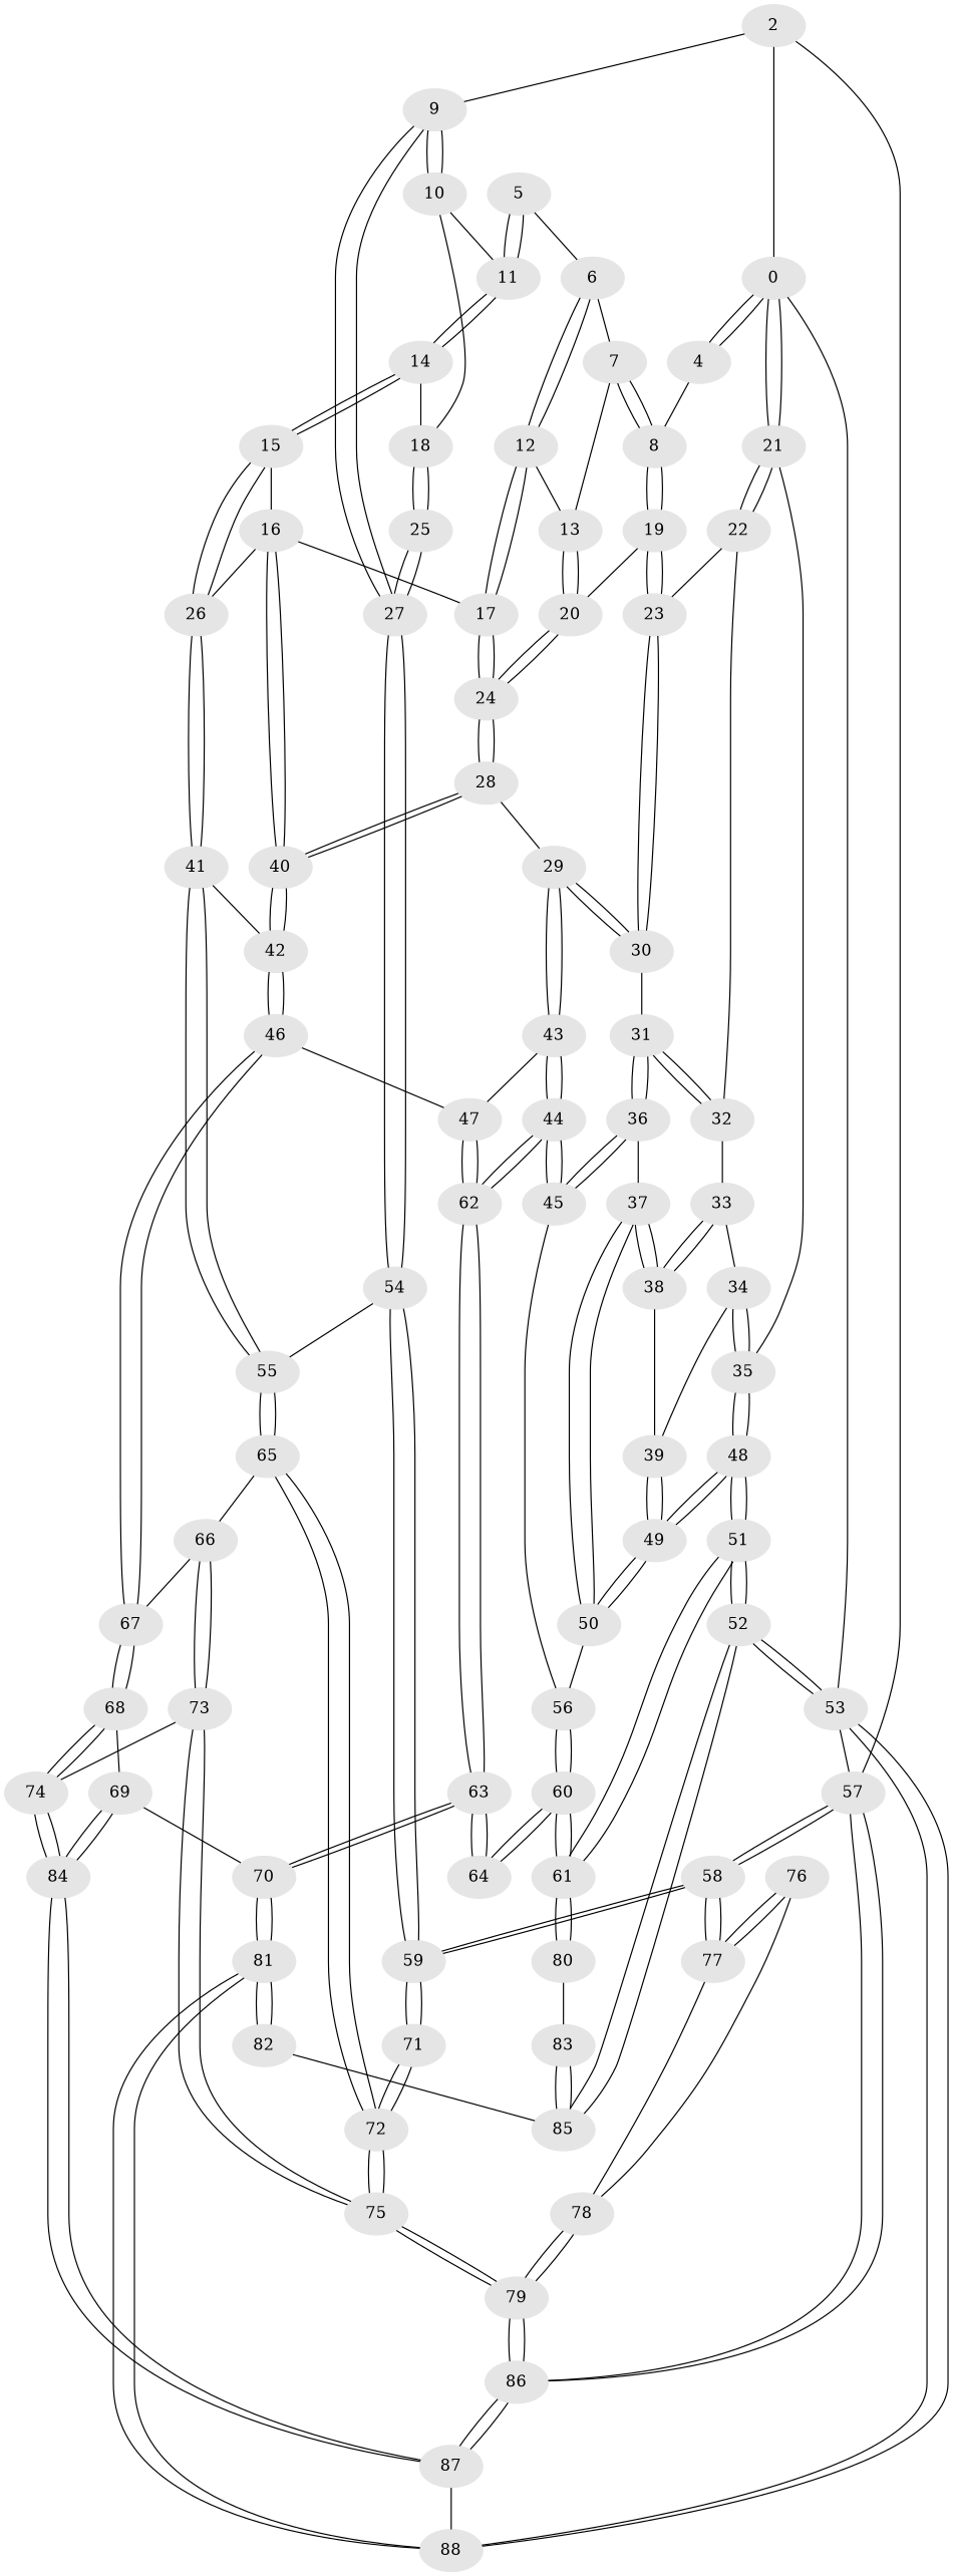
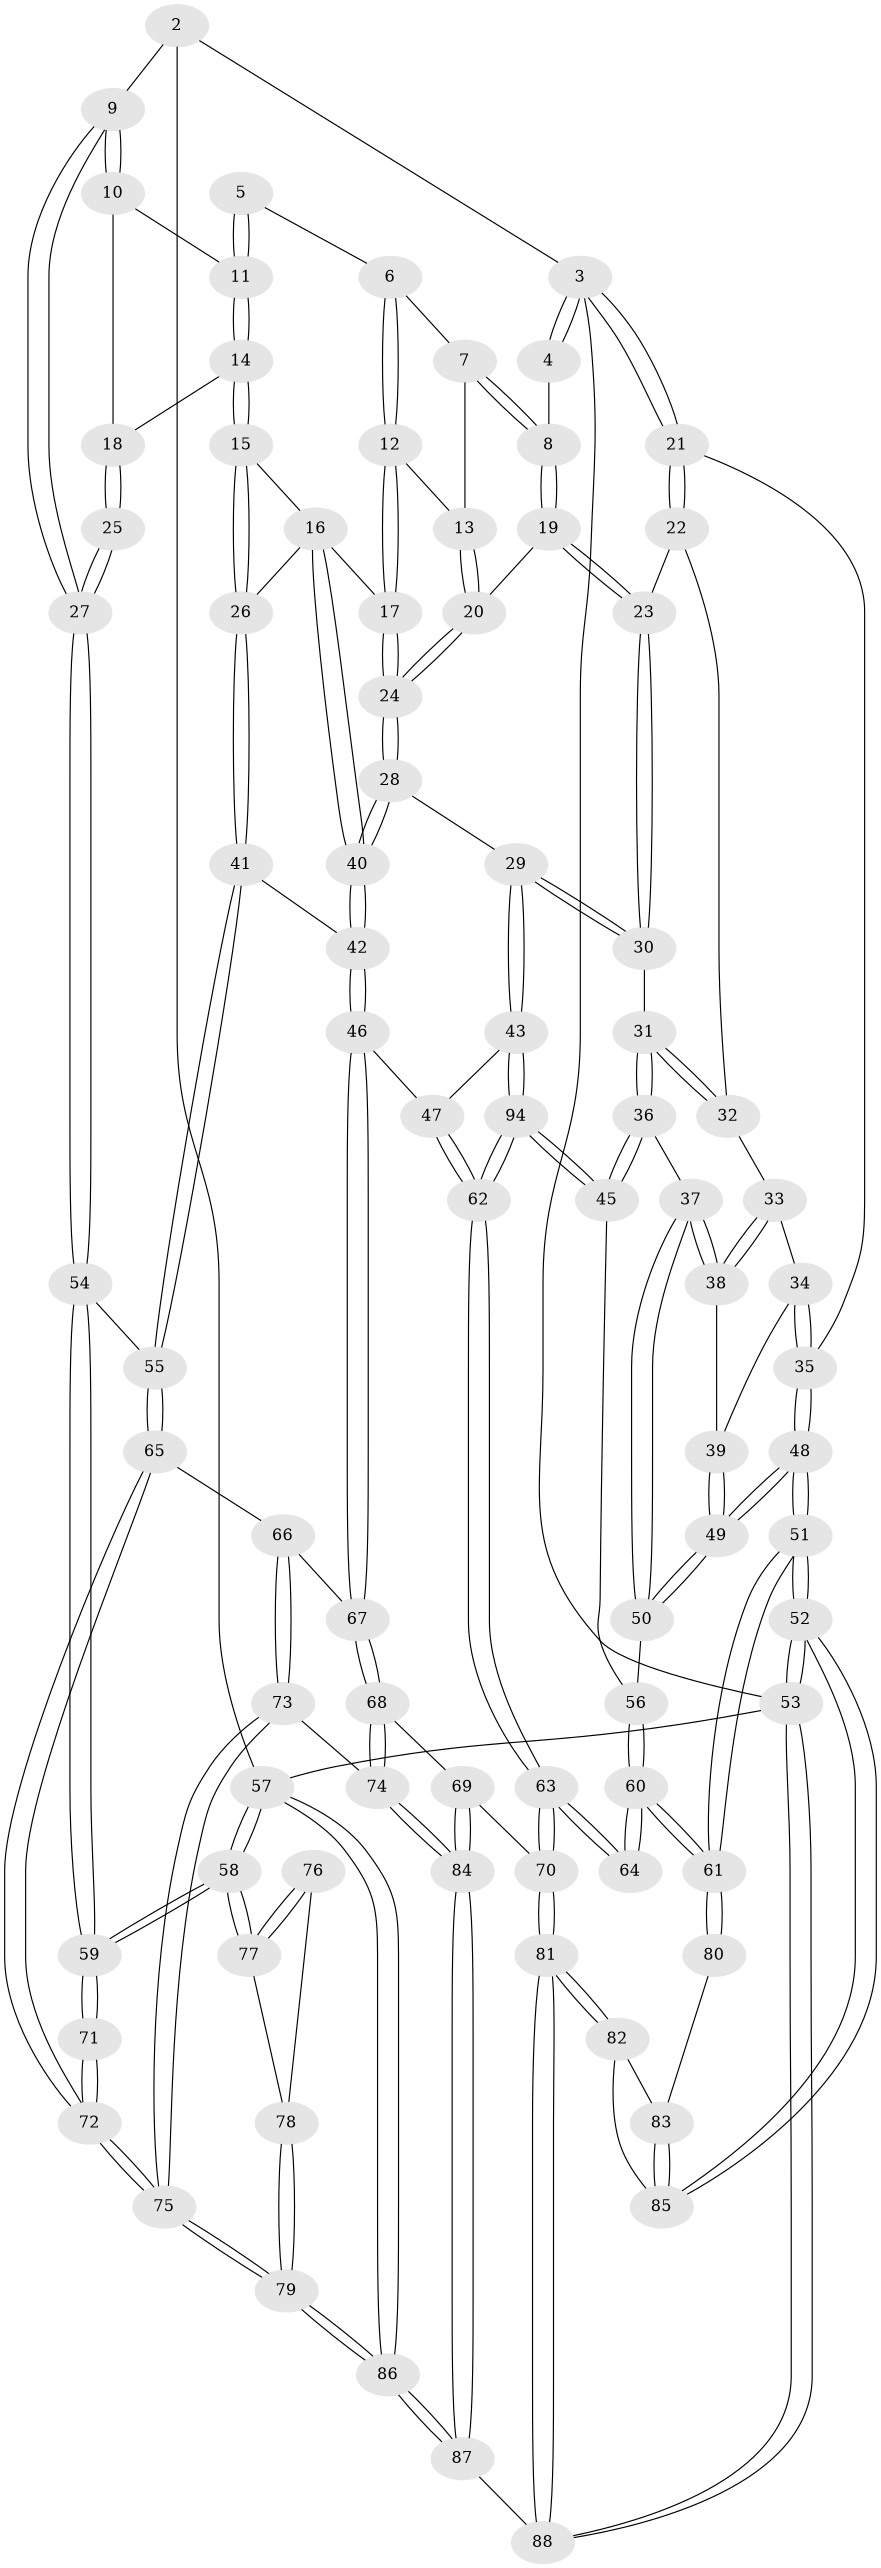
  graph {
    node [color=gray90 style=filled]
    2
-   3 [label=0]
+   3
    9
    57
    5
    6
    11
    4
    21
    53
    10
    27
    58
    86
    8
    22
    35
    88
    19
    7
    12
    14
    13
    17
    20
    23
    18
    54
    25
    15
    24
    16
    26
    40
    41
    42
    28
    30
    32
    48
    33
    31
    29
    55
    59
    43
-   44
+   44 [label=94]
    47
    36
    37
    45
    34
    38
    39
    49
    51
    50
    56
    46
    65
    67
    62
    63
    60
    68
    52
    61
    85
    80
    71
    66
    72
    64
    77
    87
    78
    83
    70
    81
    73
    75
    74
    69
    84
    82
    79
    76
    2 -- 3
    2 -- 9
    2 -- 57
    3 -- 4
    3 -- 4
    3 -- 21
    3 -- 21
    3 -- 53
    9 -- 10
    9 -- 10
    9 -- 27
    9 -- 27
    57 -- 58
    57 -- 58
    57 -- 86
    57 -- 86
    5 -- 6
    5 -- 11
    5 -- 11
    6 -- 7
    6 -- 12
    6 -- 12
    11 -- 14
    11 -- 14
    4 -- 8
    21 -- 22
    21 -- 22
    21 -- 35
    53 -- 57
    53 -- 88
    53 -- 88
    10 -- 11
    10 -- 18
    27 -- 54
    27 -- 54
    58 -- 59
    58 -- 59
    58 -- 77
    58 -- 77
    86 -- 87
    86 -- 87
    8 -- 19
    8 -- 19
    22 -- 23
    22 -- 32
    35 -- 48
    35 -- 48
    19 -- 20
    19 -- 23
    19 -- 23
    7 -- 8
    7 -- 8
    7 -- 13
    12 -- 13
    12 -- 17
    12 -- 17
    14 -- 18
    14 -- 15
    14 -- 15
    13 -- 20
    13 -- 20
    17 -- 24
    17 -- 24
    20 -- 24
    20 -- 24
    23 -- 30
    23 -- 30
    18 -- 25
    18 -- 25
    54 -- 55
    54 -- 59
    54 -- 59
    25 -- 27
    25 -- 27
    15 -- 16
    15 -- 26
    15 -- 26
    24 -- 28
    24 -- 28
    16 -- 17
    16 -- 26
    16 -- 40
    16 -- 40
    26 -- 41
    26 -- 41
    40 -- 42
    40 -- 42
    41 -- 42
    41 -- 55
    41 -- 55
    42 -- 46
    42 -- 46
    28 -- 40
    28 -- 40
    28 -- 29
    30 -- 31
    32 -- 33
    48 -- 49
    48 -- 49
    48 -- 51
    48 -- 51
    33 -- 34
    33 -- 38
    33 -- 38
    31 -- 32
    31 -- 32
    31 -- 36
    31 -- 36
    29 -- 30
    29 -- 30
    29 -- 43
    29 -- 43
    55 -- 65
    55 -- 65
    59 -- 71
    59 -- 71
    43 -- 44
    43 -- 44
    43 -- 47
    44 -- 45
    44 -- 45
    44 -- 62
    44 -- 62
    47 -- 62
    47 -- 62
    36 -- 37
    36 -- 45
    36 -- 45
    37 -- 38
    37 -- 38
    37 -- 50
    37 -- 50
    45 -- 56
    34 -- 35
    34 -- 35
    34 -- 39
    38 -- 39
    39 -- 49
    39 -- 49
    49 -- 50
    49 -- 50
    51 -- 52
    51 -- 52
    51 -- 61
    51 -- 61
    50 -- 56
    56 -- 60
    56 -- 60
    46 -- 47
    46 -- 67
    46 -- 67
    65 -- 66
    65 -- 72
    65 -- 72
    67 -- 68
    67 -- 68
    62 -- 63
    62 -- 63
    63 -- 64
    63 -- 64
    63 -- 70
    63 -- 70
    60 -- 61
    60 -- 61
    60 -- 64
    60 -- 64
    68 -- 74
    68 -- 74
    68 -- 69
    52 -- 53
    52 -- 53
    52 -- 85
    52 -- 85
    61 -- 80
    61 -- 80
    80 -- 83
    71 -- 72
    71 -- 72
    66 -- 67
    66 -- 73
    66 -- 73
    72 -- 75
    72 -- 75
    77 -- 78
    87 -- 88
    78 -- 79
    78 -- 79
    83 -- 85
    83 -- 85
    70 -- 81
    70 -- 81
    81 -- 88
    81 -- 88
    81 -- 82
    81 -- 82
    73 -- 75
    73 -- 75
    73 -- 74
    75 -- 79
    75 -- 79
    74 -- 84
    74 -- 84
    69 -- 70
    69 -- 84
    69 -- 84
    84 -- 87
    84 -- 87
    82 -- 85
+   82 -- 83
    79 -- 86
    79 -- 86
    76 -- 77
    76 -- 77
    76 -- 78
  }
